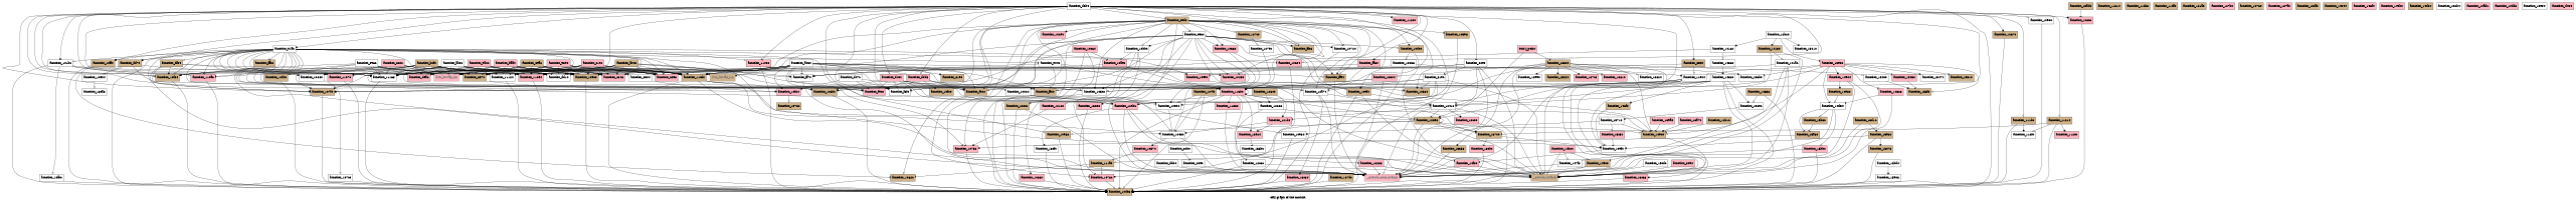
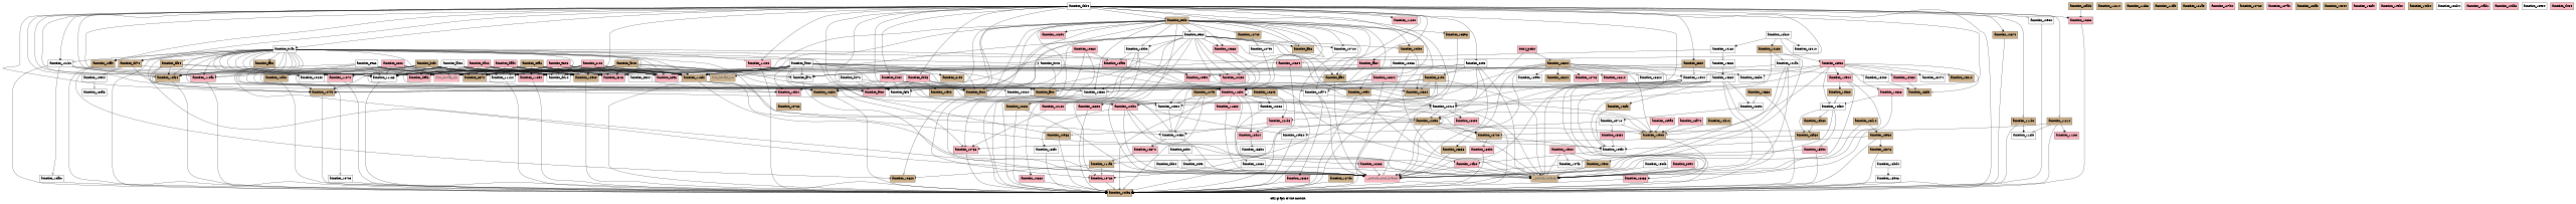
  digraph {
    label="Call graph of the module."
    node [fillcolor=tan shape=record style=filled]
    edge [arrowhead=dot]
    n1 [fillcolor=lightpink label="{function_9398}"]
    n2 [fillcolor=white label="{function_ff70}"]
    n3 [label="{function_8570}"]
    n4 [fillcolor=lightpink label="{function_110e4}"]
    n5 [fillcolor=white label="{function_11124}"]
    n6 [fillcolor=white label="{function_11168}"]
    n7 [label="{function_11cd0}"]
    n8 [color=gray50 fillcolor=lightpink fontcolor=gray50 label="{llvm_bswap_i32}"]
    n9 [label="{function_109c0}"]
    n10 [fillcolor=lightpink label="{function_c848}"]
    n11 [fillcolor=lightpink label="{function_c898}"]
    n12 [fillcolor=white label="{function_dd14}"]
    n13 [fillcolor=lightpink label="{function_dea8}"]
    n14 [color=gray50 fillcolor=lightpink fontcolor=gray50 label="{__pseudo_cond_branch}"]
    n15 [fillcolor=white label="{function_10024}"]
    n16 [label="{function_10de8}"]
    n17 [fillcolor=lightpink label="{function_113b0}"]
    n18 [fillcolor=white label="{function_1045c}"]
    n19 [color=gray50 fontcolor=gray50 label="{__pseudo_branch}"]
    n20 [label="{function_10e40}"]
    n21 [label="{function_85e0}"]
    n22 [fillcolor=white label="{function_11e04}"]
    n23 [fillcolor=white label="{function_10ef0}"]
    n24 [fillcolor=white label="{function_1241c}"]
    n25 [label="{function_12698}"]
    n26 [fillcolor=lightpink label="{function_13c68}"]
    n27 [label="{function_df84}"]
    n28 [label="{function_ff94}"]
    n29 [label="{function_10f84}"]
    n30 [label="{function_107f4}"]
    n31 [fillcolor=white label="{function_e04c}"]
    n32 [label="{function_ff00}"]
    n33 [fillcolor=lightpink label="{function_11338}"]
    n34 [fillcolor=white label="{function_12268}"]
    n35 [fillcolor=lightpink label="{function_13698}"]
    n36 [fillcolor=lightpink label="{function_13924}"]
    n37 [fillcolor=white label="{function_e1ac}"]
    n38 [fillcolor=white label="{function_f8fc}"]
    n39 [label="{function_f920}"]
    n40 [fillcolor=lightpink label="{function_f9c0}"]
    n41 [label="{function_ffb8}"]
    n42 [fillcolor=white label="{function_101bc}"]
    n43 [fillcolor=lightpink label="{function_10f24}"]
    n44 [label="{function_10ff4}"]
    n45 [fillcolor=lightpink label="{function_11038}"]
    n46 [fillcolor=lightpink label="{function_11070}"]
    n47 [fillcolor=lightpink label="{function_110ac}"]
    n48 [fillcolor=lightpink label="{function_129bc}"]
    n49 [fillcolor=white label="{function_10558}"]
    n50 [fillcolor=white label="{function_10640}"]
    n51 [label="{function_106b0}"]
    n52 [fillcolor=lightpink label="{function_106e4}"]
    n53 [fillcolor=lightpink label="{function_10ee0}"]
    n54 [label="{function_dd70}"]
    n55 [fillcolor=white label="{function_10fbc}"]
    n56 [label="{function_1578c}"]
    n57 [fillcolor=lightpink label="{function_13288}"]
    n58 [fillcolor=white label="{function_13cf0}"]
    n59 [fillcolor=white label="{function_107c0}"]
    n60 [fillcolor=lightpink label="{function_14f20}"]
    n61 [label="{function_1062c}"]
    n62 [label="{function_10584}"]
    n63 [fillcolor=white label="{function_10e04}"]
    n64 [fillcolor=lightpink label="{function_fa60}"]
    n65 [label="{function_ff28}"]
    n66 [fillcolor=lightpink label="{function_10570}"]
    n67 [fillcolor=lightpink label="{function_10160}"]
    n68 [fillcolor=lightpink label="{function_10758}"]
    n69 [fillcolor=lightpink label="{function_10250}"]
    n70 [fillcolor=lightpink label="{function_102e0}"]
    n71 [fillcolor=lightpink label="{function_10360}"]
    n72 [label="{function_111a0}"]
    n73 [fillcolor=lightpink label="{function_8c0c}"]
    n74 [label="{function_10f4c}"]
    n75 [fillcolor=lightpink label="{function_9a2c}"]
    n76 [fillcolor=white label="{function_896c}"]
    n77 [fillcolor=white label="{function_a480}"]
    n78 [color=gray50 fontcolor=gray50 label="{llvm_bswap_i16}"]
    n79 [fillcolor=white label="{function_105cc}"]
    n80 [fillcolor=lightpink label="{function_ddd8}"]
    n81 [label="{function_8190}"]
    n82 [label="{function_10f00}"]
    n83 [fillcolor=white label="{function_8504}"]
    n84 [label="{function_a048}"]
    n85 [fillcolor=white label="{function_82e8}"]
-   n86 [fillcolor=white label="{function_81ec}"]
+   n86 [label="{function_81ec}"]
    n87 [fillcolor=lightpink label="{function_121b8}"]
    n88 [fillcolor=lightpink label="{function_13c00}"]
    n89 [fillcolor=lightpink label="{function_1078c}"]
    n90 [fillcolor=white label="{function_12a74}"]
    n91 [label="{function_111bc}"]
    n92 [fillcolor=white label="{function_112f0}"]
    n93 [fillcolor=lightpink label="{function_11200}"]
    n94 [label="{function_11214}"]
    n95 [fillcolor=lightpink label="{function_112cc}"]
    n96 [label="{function_13700}"]
    n97 [fillcolor=lightpink label="{function_13cbc}"]
    n98 [label="{function_11314}"]
    n99 [fillcolor=white label="{function_12c6c}"]
    n100 [label="{function_10988}"]
    n101 [fillcolor=white label="{function_158bc}"]
    n102 [label="{function_11cb8}"]
    n103 [label="{function_11df0}"]
    n104 [label="{function_121a0}"]
    n105 [label="{function_12640}"]
    n106 [fillcolor=lightpink label="{function_127b0}"]
    n107 [label="{function_127c0}"]
    n108 [fillcolor=white label="{function_127e0}"]
    n109 [label="{function_127fc}"]
    n110 [fillcolor=lightpink label="{function_13c34}"]
    n111 [fillcolor=white label="{function_12b20}"]
    n112 [fillcolor=lightpink label="{function_13e08}"]
    n113 [label="{function_14130}"]
    n114 [fillcolor=white label="{function_14164}"]
    n115 [fillcolor=white label="{function_15410}"]
    n116 [fillcolor=white label="{function_153b0}"]
    n117 [fillcolor=lightpink label="{function_14828}"]
    n118 [fillcolor=lightpink label="{function_14904}"]
    n119 [fillcolor=white label="{function_14d54}"]
    n120 [fillcolor=lightpink label="{function_15430}"]
    n121 [fillcolor=white label="{function_15474}"]
    n122 [label="{function_15510}"]
    n123 [label="{function_155fc}"]
    n124 [fillcolor=white label="{function_141ac}"]
    n125 [fillcolor=white label="{function_14360}"]
    n126 [label="{function_133c4}"]
    n127 [fillcolor=lightpink label="{function_137c8}"]
    n128 [fillcolor=lightpink label="{function_13810}"]
    n129 [fillcolor=white label="{function_13824}"]
    n130 [fillcolor=white label="{function_13990}"]
    n131 [fillcolor=white label="{function_154c0}"]
    n132 [label="{function_15884}"]
    n133 [fillcolor=lightpink label="{function_13304}"]
    n134 [label="{function_13358}"]
    n135 [label="{function_13780}"]
    n136 [fillcolor=lightpink label="{function_137a0}"]
    n137 [label="{function_137dc}"]
    n138 [fillcolor=white label="{function_13838}"]
    n139 [label="{function_138cc}"]
    n140 [fillcolor=lightpink label="{function_139a4}"]
    n141 [fillcolor=lightpink label="{function_13a70}"]
    n142 [label="{function_13b1c}"]
    n143 [fillcolor=white label="{function_13bd4}"]
    n144 [fillcolor=white label="{function_15908}"]
    n145 [fillcolor=white label="{function_13ca8}"]
    n146 [label="{function_13d1c}"]
    n147 [label="{function_1593c}"]
    n148 [label="{function_15c78}"]
    n149 [label="{function_13df8}"]
    n150 [label="{function_14e80}"]
    n151 [label="{function_15a80}"]
    n152 [label="{function_15b8c}"]
    n153 [fillcolor=lightpink label="{function_15bbc}"]
    n154 [label="{function_149c0}"]
    n155 [fillcolor=white label="{function_14380}"]
    n156 [label="{function_14344}"]
    n157 [label="{function_146f0}"]
    n158 [fillcolor=white label="{function_156ec}"]
    n159 [fillcolor=white label="{function_15710}"]
    n160 [label="{function_14658}"]
    n161 [fillcolor=white label="{function_147f8}"]
    n162 [fillcolor=lightpink label="{function_148f4}"]
    n163 [fillcolor=lightpink label="{function_149b0}"]
    n164 [fillcolor=lightpink label="{function_14b20}"]
    n165 [label="{function_14d34}"]
    n166 [fillcolor=lightpink label="{function_15c54}"]
    n167 [fillcolor=white label="{function_10934}"]
    n168 [fillcolor=white label="{function_158b4}"]
    n169 [label="{function_15ad8}"]
    n170 [fillcolor=lightpink label="{function_108cc}"]
    n171 [fillcolor=white label="{function_15cdc}"]
    n172 [label="{function_10598}"]
    n173 [label="{function_10670}"]
    n174 [fillcolor=white label="{function_10724}"]
    n175 [fillcolor=lightpink label="{function_10860}"]
    n176 [fillcolor=white label="{function_10900}"]
    n177 [label="{function_109f4}"]
    n178 [fillcolor=lightpink label="{function_10adc}"]
    n179 [fillcolor=lightpink label="{function_10aec}"]
    n180 [fillcolor=white label="{function_10bbc}"]
    n181 [fillcolor=lightpink label="{function_10c64}"]
    n182 [label="{function_10d00}"]
    n183 [fillcolor=lightpink label="{function_10dd8}"]
    n184 [fillcolor=white label="{function_10e34}"]
    n185 [fillcolor=white label="{function_ab3c}"]
    n186 [label="{function_b2f0}"]
    n187 [fillcolor=lightpink label="{function_baa4}"]
    n188 [fillcolor=lightpink label="{function_c19c}"]
    n189 [fillcolor=white label="{function_c93c}"]
    n190 [label="{function_ced0}"]
    n191 [fillcolor=lightpink label="{function_d464}"]
    n192 [fillcolor=white label="{function_d47c}"]
    n193 [fillcolor=lightpink label="{function_d4c4}"]
    n194 [fillcolor=white label="{function_d5b4}"]
    n195 [fillcolor=white label="{function_dd04}"]
    n196 [label="{function_8eac}"]
    n197 [fillcolor=lightpink label="{function_8094}"]
    n198 [fillcolor=white label="{function_80b0}"]
    n199 [fillcolor=white label="{function_80ec}"]
    n200 [fillcolor=lightpink label="{entry_point}"]
    n1 -> n2
    n1 -> n3 [arrowhead=onormal]
    n1 -> n4 [arrowhead=onormal]
    n1 -> n5 [arrowhead=onormal]
    n1 -> n6
    n1 -> n7 [arrowhead=onormal]
    n1 -> n8 [arrowhead=onormal]
    n1 -> n9 [arrowhead=onormal]
    n1 -> n10 [arrowhead=tee]
    n1 -> n11 [arrowhead=onormal]
    n1 -> n12 [arrowhead=onormal]
    n1 -> n13
    n2 -> n14
    n3 -> n15 [arrowhead=tee]
    n4 -> n16
    n5 -> n16 [arrowhead=onormal]
    n6 -> n16 [arrowhead=onormal]
    n7 -> n16 [arrowhead=onormal]
    n7 -> n17 [arrowhead=tee]
    n7 -> n18
    n7 -> n19
    n7 -> n20 [arrowhead=onormal]
    n9 -> n16 [arrowhead=tee]
    n15 -> n18 [arrowhead=onormal]
    n15 -> n49 [arrowhead=onormal]
    n17 -> n16 [arrowhead=tee]
    n17 -> n17
    n17 -> n19 [arrowhead=tee]
    n17 -> n24 [arrowhead=tee]
    n17 -> n25 [arrowhead=tee]
    n17 -> n33 [arrowhead=tee]
    n17 -> n34 [arrowhead=onormal]
    n17 -> n35
    n17 -> n36
    n18 -> n14 [arrowhead=onormal]
    n18 -> n66
    n20 -> n19 [arrowhead=onormal]
    n21 -> n7 [arrowhead=onormal]
    n21 -> n22 [arrowhead=onormal]
    n22 -> n16 [arrowhead=onormal]
    n22 -> n17 [arrowhead=onormal]
    n22 -> n19 [arrowhead=tee]
    n22 -> n23 [arrowhead=tee]
    n22 -> n24 [arrowhead=tee]
    n22 -> n25 [arrowhead=tee]
    n22 -> n26
    n23 -> n60 [arrowhead=tee]
    n24 -> n14 [arrowhead=onormal]
    n24 -> n19
    n24 -> n25 [arrowhead=tee]
    n24 -> n87 [arrowhead=tee]
    n24 -> n88
    n25 -> n14
    n25 -> n19 [arrowhead=onormal]
    n25 -> n20 [arrowhead=onormal]
    n25 -> n25 [arrowhead=onormal]
    n25 -> n72 [arrowhead=onormal]
    n25 -> n96
    n25 -> n100 [arrowhead=onormal]
    n26 -> n16
    n27 -> n6 [arrowhead=tee]
    n27 -> n14 [arrowhead=onormal]
    n27 -> n28 [arrowhead=onormal]
    n27 -> n29
    n27 -> n30
    n28 -> n14
    n29 -> n16
    n30 -> n16 [arrowhead=tee]
    n31 -> n2 [arrowhead=onormal]
    n31 -> n17
    n31 -> n22
    n31 -> n32 [arrowhead=onormal]
    n32 -> n14
    n33 -> n14 [arrowhead=tee]
    n34 -> n25 [arrowhead=onormal]
    n34 -> n99 [arrowhead=tee]
    n35 -> n16 [arrowhead=onormal]
    n36 -> n101 [arrowhead=tee]
    n37 -> n4
    n37 -> n5 [arrowhead=tee]
    n37 -> n6 [arrowhead=tee]
    n37 -> n7
    n37 -> n8
    n37 -> n9
    n37 -> n10 [arrowhead=onormal]
    n37 -> n11 [arrowhead=tee]
    n37 -> n12
    n37 -> n14 [arrowhead=tee]
    n37 -> n16 [arrowhead=onormal]
    n37 -> n23 [arrowhead=tee]
    n37 -> n27 [arrowhead=onormal]
    n37 -> n29 [arrowhead=onormal]
    n37 -> n30 [arrowhead=tee]
    n37 -> n31 [arrowhead=tee]
    n37 -> n38 [arrowhead=tee]
    n37 -> n39
    n37 -> n40 [arrowhead=onormal]
    n37 -> n41 [arrowhead=tee]
    n37 -> n42 [arrowhead=onormal]
    n37 -> n43 [arrowhead=onormal]
    n37 -> n44
    n37 -> n45 [arrowhead=onormal]
    n37 -> n46
    n37 -> n47 [arrowhead=tee]
    n37 -> n48 [arrowhead=onormal]
    n37 -> n49 [arrowhead=tee]
    n37 -> n50 [arrowhead=onormal]
    n37 -> n51
    n37 -> n52 [arrowhead=tee]
    n37 -> n53
    n37 -> n54 [arrowhead=tee]
    n42 -> n6 [arrowhead=tee]
    n42 -> n9 [arrowhead=onormal]
    n42 -> n16
    n42 -> n29 [arrowhead=tee]
    n42 -> n55 [arrowhead=onormal]
    n43 -> n56 [arrowhead=onormal]
    n44 -> n16 [arrowhead=tee]
    n45 -> n16
    n46 -> n16
    n47 -> n16
    n48 -> n14 [arrowhead=tee]
    n48 -> n19
    n48 -> n57 [arrowhead=tee]
    n48 -> n58
    n49 -> n18 [arrowhead=onormal]
    n50 -> n59 [arrowhead=onormal]
    n51 -> n16 [arrowhead=tee]
    n52 -> n16
    n53 -> n60 [arrowhead=tee]
    n54 -> n50
    n54 -> n61 [arrowhead=tee]
    n54 -> n62
    n54 -> n63 [arrowhead=onormal]
    n55 -> n16
    n57 -> n14 [arrowhead=tee]
    n57 -> n19
    n58 -> n16
    n59 -> n16 [arrowhead=onormal]
    n60 -> n14 [arrowhead=onormal]
    n60 -> n19
    n63 -> n145 [arrowhead=onormal]
    n64 -> n2
    n64 -> n17
    n66 -> n72 [arrowhead=onormal]
    n67 -> n68
    n68 -> n16 [arrowhead=tee]
    n71 -> n18 [arrowhead=onormal]
    n71 -> n49
    n72 -> n61 [arrowhead=tee]
    n72 -> n89 [arrowhead=onormal]
    n73 -> n3
    n73 -> n6 [arrowhead=onormal]
    n73 -> n7 [arrowhead=onormal]
    n73 -> n8 [arrowhead=onormal]
    n73 -> n12 [arrowhead=tee]
    n73 -> n13 [arrowhead=onormal]
    n73 -> n29 [arrowhead=onormal]
    n73 -> n47 [arrowhead=tee]
    n73 -> n74 [arrowhead=onormal]
    n74 -> n16 [arrowhead=tee]
    n75 -> n3 [arrowhead=onormal]
    n75 -> n4 [arrowhead=onormal]
    n75 -> n5
    n75 -> n6
    n75 -> n7 [arrowhead=tee]
    n75 -> n8 [arrowhead=onormal]
    n75 -> n9 [arrowhead=tee]
    n75 -> n10 [arrowhead=onormal]
    n75 -> n11 [arrowhead=onormal]
    n75 -> n12
    n75 -> n13 [arrowhead=tee]
    n76 -> n3 [arrowhead=onormal]
    n76 -> n6 [arrowhead=tee]
    n76 -> n7
    n76 -> n8 [arrowhead=tee]
    n76 -> n12
    n76 -> n13
    n76 -> n29
    n76 -> n47 [arrowhead=tee]
    n76 -> n74 [arrowhead=onormal]
    n77 -> n2 [arrowhead=tee]
    n77 -> n3
    n77 -> n4
    n77 -> n5 [arrowhead=tee]
    n77 -> n6 [arrowhead=tee]
    n77 -> n7
    n77 -> n9
    n77 -> n10
    n77 -> n11
    n77 -> n12
    n77 -> n32 [arrowhead=tee]
    n77 -> n38 [arrowhead=onormal]
    n77 -> n39 [arrowhead=onormal]
    n77 -> n40 [arrowhead=onormal]
    n77 -> n43
    n77 -> n68 [arrowhead=tee]
    n77 -> n69
    n77 -> n78
    n77 -> n79 [arrowhead=onormal]
    n77 -> n80 [arrowhead=onormal]
    n77 -> n81
    n79 -> n16
    n80 -> n32 [arrowhead=tee]
    n80 -> n38 [arrowhead=onormal]
    n80 -> n39 [arrowhead=tee]
    n80 -> n40 [arrowhead=onormal]
    n80 -> n49 [arrowhead=tee]
    n80 -> n82
    n83 -> n43
    n84 -> n2 [arrowhead=onormal]
    n84 -> n3
    n84 -> n4 [arrowhead=tee]
    n84 -> n5 [arrowhead=tee]
    n84 -> n6 [arrowhead=onormal]
    n84 -> n7
    n84 -> n8
    n84 -> n9 [arrowhead=onormal]
    n84 -> n10
    n84 -> n11
    n84 -> n12 [arrowhead=onormal]
    n84 -> n38 [arrowhead=tee]
    n84 -> n40
    n85 -> n2
    n85 -> n7
    n85 -> n14 [arrowhead=tee]
    n85 -> n16
    n85 -> n24 [arrowhead=tee]
    n85 -> n86 [arrowhead=tee]
    n86 -> n19 [arrowhead=tee]
    n86 -> n48 [arrowhead=onormal]
    n86 -> n51
    n86 -> n62 [arrowhead=tee]
    n86 -> n89
    n86 -> n90 [arrowhead=tee]
    n87 -> n18
    n87 -> n36
    n88 -> n16
    n89 -> n16 [arrowhead=onormal]
    n90 -> n14
    n90 -> n96 [arrowhead=tee]
    n90 -> n110
    n91 -> n16
    n91 -> n92
    n94 -> n16 [arrowhead=onormal]
    n94 -> n92 [arrowhead=onormal]
    n94 -> n95
    n94 -> n96 [arrowhead=tee]
    n96 -> n23
    n96 -> n97 [arrowhead=tee]
    n97 -> n16 [arrowhead=tee]
    n99 -> n16 [arrowhead=tee]
    n99 -> n19 [arrowhead=tee]
    n100 -> n16
    n105 -> n34
    n105 -> n87
    n107 -> n108 [arrowhead=onormal]
    n108 -> n109
    n109 -> n16 [arrowhead=onormal]
    n109 -> n18 [arrowhead=tee]
    n109 -> n49 [arrowhead=onormal]
    n110 -> n16
    n111 -> n112 [arrowhead=tee]
    n111 -> n113
    n111 -> n114
    n111 -> n115
    n112 -> n17
    n112 -> n20 [arrowhead=onormal]
    n112 -> n22 [arrowhead=onormal]
    n112 -> n116 [arrowhead=tee]
    n112 -> n117 [arrowhead=tee]
    n112 -> n118
    n112 -> n119 [arrowhead=tee]
    n112 -> n120 [arrowhead=tee]
    n112 -> n121
    n112 -> n122 [arrowhead=tee]
    n112 -> n123 [arrowhead=onormal]
    n113 -> n14 [arrowhead=tee]
    n113 -> n24 [arrowhead=tee]
    n113 -> n124 [arrowhead=onormal]
    n114 -> n7 [arrowhead=onormal]
    n114 -> n125 [arrowhead=onormal]
    n117 -> n19 [arrowhead=onormal]
    n117 -> n119 [arrowhead=tee]
    n118 -> n14 [arrowhead=tee]
    n118 -> n19
    n118 -> n150
    n119 -> n14
    n119 -> n151 [arrowhead=tee]
    n119 -> n152 [arrowhead=onormal]
    n119 -> n153 [arrowhead=onormal]
    n120 -> n123 [arrowhead=tee]
    n124 -> n9 [arrowhead=tee]
    n124 -> n14 [arrowhead=onormal]
    n124 -> n19
    n124 -> n154 [arrowhead=tee]
    n125 -> n155
    n126 -> n14 [arrowhead=tee]
    n126 -> n19 [arrowhead=onormal]
    n126 -> n20 [arrowhead=tee]
    n126 -> n48
    n126 -> n127
    n126 -> n128 [arrowhead=tee]
    n126 -> n129 [arrowhead=onormal]
    n126 -> n130
    n126 -> n131 [arrowhead=onormal]
    n126 -> n132
    n126 -> n133 [arrowhead=onormal]
    n126 -> n134
    n131 -> n123
    n133 -> n14 [arrowhead=onormal]
    n133 -> n30
    n133 -> n79 [arrowhead=onormal]
    n134 -> n14 [arrowhead=tee]
    n137 -> n16 [arrowhead=tee]
    n138 -> n16 [arrowhead=onormal]
    n138 -> n53 [arrowhead=tee]
    n138 -> n116
    n139 -> n14 [arrowhead=onormal]
    n139 -> n16 [arrowhead=tee]
    n140 -> n20 [arrowhead=tee]
    n141 -> n20
    n142 -> n20 [arrowhead=tee]
    n143 -> n144
    n144 -> n16 [arrowhead=tee]
    n146 -> n19 [arrowhead=onormal]
    n146 -> n147
    n147 -> n16
    n147 -> n23
    n147 -> n148
    n148 -> n16
    n150 -> n119 [arrowhead=onormal]
    n151 -> n68
    n152 -> n151 [arrowhead=tee]
    n153 -> n16 [arrowhead=tee]
    n153 -> n161 [arrowhead=onormal]
    n154 -> n14 [arrowhead=tee]
    n154 -> n19 [arrowhead=onormal]
    n155 -> n16
    n155 -> n17 [arrowhead=tee]
    n155 -> n19
    n155 -> n24 [arrowhead=onormal]
    n155 -> n30 [arrowhead=onormal]
    n155 -> n79 [arrowhead=onormal]
    n155 -> n157
    n155 -> n158
    n157 -> n23 [arrowhead=onormal]
    n158 -> n159
    n159 -> n20 [arrowhead=tee]
    n159 -> n166 [arrowhead=onormal]
    n159 -> n167
    n160 -> n16
    n160 -> n158 [arrowhead=onormal]
    n161 -> n14 [arrowhead=tee]
    n164 -> n19 [arrowhead=onormal]
    n164 -> n154 [arrowhead=onormal]
    n164 -> n161 [arrowhead=onormal]
    n166 -> n23 [arrowhead=tee]
    n167 -> n16 [arrowhead=tee]
    n169 -> n170 [arrowhead=tee]
    n170 -> n16
    n171 -> n19 [arrowhead=tee]
    n172 -> n16
    n173 -> n16
    n174 -> n16 [arrowhead=onormal]
    n175 -> n16 [arrowhead=onormal]
    n176 -> n16 [arrowhead=tee]
    n177 -> n16
    n177 -> n19 [arrowhead=onormal]
    n177 -> n24 [arrowhead=onormal]
    n179 -> n7
    n179 -> n17 [arrowhead=onormal]
    n179 -> n24
    n180 -> n16 [arrowhead=onormal]
    n180 -> n139 [arrowhead=onormal]
    n180 -> n175
    n180 -> n179 [arrowhead=onormal]
    n181 -> n16 [arrowhead=tee]
    n181 -> n30
    n181 -> n139 [arrowhead=tee]
    n181 -> n179 [arrowhead=tee]
    n182 -> n19 [arrowhead=onormal]
    n182 -> n138 [arrowhead=onormal]
    n185 -> n3
    n185 -> n4
    n185 -> n5 [arrowhead=onormal]
    n185 -> n6 [arrowhead=onormal]
    n185 -> n7
    n185 -> n8 [arrowhead=tee]
    n185 -> n9 [arrowhead=onormal]
    n185 -> n10 [arrowhead=tee]
    n185 -> n11
    n185 -> n12 [arrowhead=tee]
    n185 -> n13 [arrowhead=onormal]
    n185 -> n17 [arrowhead=tee]
    n185 -> n29 [arrowhead=onormal]
    n185 -> n30
    n185 -> n46 [arrowhead=tee]
    n185 -> n50
    n186 -> n3
    n186 -> n4 [arrowhead=onormal]
    n186 -> n5 [arrowhead=onormal]
    n186 -> n6 [arrowhead=onormal]
    n186 -> n7
    n186 -> n8 [arrowhead=onormal]
    n186 -> n9
    n186 -> n10 [arrowhead=tee]
    n186 -> n11 [arrowhead=tee]
    n186 -> n12 [arrowhead=onormal]
    n186 -> n13
    n186 -> n17
    n186 -> n29 [arrowhead=onormal]
    n186 -> n30
    n186 -> n46
    n186 -> n50 [arrowhead=onormal]
    n187 -> n3 [arrowhead=tee]
    n187 -> n4 [arrowhead=onormal]
    n187 -> n5 [arrowhead=onormal]
    n187 -> n6
    n187 -> n7 [arrowhead=tee]
    n187 -> n8
    n187 -> n9
    n187 -> n10
    n187 -> n11 [arrowhead=onormal]
    n187 -> n12
    n187 -> n13 [arrowhead=onormal]
    n187 -> n83 [arrowhead=tee]
    n188 -> n3 [arrowhead=onormal]
    n188 -> n4
    n188 -> n5 [arrowhead=tee]
    n188 -> n6 [arrowhead=onormal]
    n188 -> n7 [arrowhead=onormal]
    n188 -> n8
    n188 -> n9
    n188 -> n10
    n188 -> n11 [arrowhead=tee]
    n188 -> n12
    n188 -> n83
    n189 -> n9 [arrowhead=tee]
    n189 -> n15
    n189 -> n20 [arrowhead=tee]
    n189 -> n28
    n189 -> n32 [arrowhead=onormal]
    n189 -> n38 [arrowhead=tee]
    n189 -> n39 [arrowhead=onormal]
    n189 -> n40 [arrowhead=onormal]
    n189 -> n65
    n189 -> n67 [arrowhead=onormal]
    n189 -> n69 [arrowhead=tee]
    n189 -> n71
    n189 -> n79
    n189 -> n89 [arrowhead=tee]
    n189 -> n90 [arrowhead=onormal]
    n189 -> n174
    n189 -> n177 [arrowhead=onormal]
    n189 -> n180
    n189 -> n182 [arrowhead=onormal]
    n190 -> n9 [arrowhead=tee]
    n190 -> n14
    n190 -> n17 [arrowhead=tee]
    n190 -> n28
    n190 -> n38 [arrowhead=tee]
    n190 -> n39 [arrowhead=onormal]
    n190 -> n40 [arrowhead=onormal]
    n190 -> n50 [arrowhead=tee]
    n190 -> n51
    n190 -> n61 [arrowhead=onormal]
    n190 -> n62
    n190 -> n65 [arrowhead=onormal]
    n190 -> n68 [arrowhead=tee]
    n190 -> n69 [arrowhead=tee]
    n190 -> n70
    n190 -> n71
    n190 -> n79
    n190 -> n89 [arrowhead=tee]
    n190 -> n90 [arrowhead=onormal]
    n190 -> n107 [arrowhead=onormal]
    n190 -> n172 [arrowhead=tee]
    n190 -> n174 [arrowhead=tee]
    n190 -> n177
    n190 -> n180 [arrowhead=onormal]
    n190 -> n182
    n190 -> n189 [arrowhead=tee]
    n192 -> n38
    n192 -> n39 [arrowhead=onormal]
    n192 -> n40 [arrowhead=tee]
    n192 -> n43
    n193 -> n38 [arrowhead=onormal]
    n193 -> n39 [arrowhead=tee]
    n193 -> n40 [arrowhead=onormal]
    n193 -> n48
    n193 -> n51 [arrowhead=tee]
    n193 -> n79 [arrowhead=onormal]
    n193 -> n90 [arrowhead=onormal]
    n193 -> n167 [arrowhead=onormal]
    n194 -> n6
    n194 -> n9 [arrowhead=onormal]
    n194 -> n12 [arrowhead=tee]
    n194 -> n14 [arrowhead=onormal]
    n194 -> n16 [arrowhead=onormal]
    n194 -> n21
    n194 -> n28 [arrowhead=onormal]
    n194 -> n29 [arrowhead=onormal]
    n194 -> n30 [arrowhead=tee]
    n194 -> n32 [arrowhead=onormal]
    n194 -> n37
    n194 -> n38
    n194 -> n39 [arrowhead=tee]
    n194 -> n40 [arrowhead=onormal]
    n194 -> n42
    n194 -> n44
    n194 -> n45 [arrowhead=tee]
    n194 -> n47 [arrowhead=onormal]
    n194 -> n49
    n194 -> n51 [arrowhead=tee]
    n194 -> n52 [arrowhead=onormal]
    n194 -> n54
    n194 -> n64
    n194 -> n65 [arrowhead=tee]
    n194 -> n80 [arrowhead=onormal]
    n194 -> n85 [arrowhead=tee]
    n194 -> n90 [arrowhead=onormal]
    n194 -> n91 [arrowhead=onormal]
    n194 -> n93
    n194 -> n94 [arrowhead=onormal]
    n194 -> n100 [arrowhead=onormal]
    n194 -> n170
    n194 -> n173
    n194 -> n176 [arrowhead=onormal]
    n194 -> n190 [arrowhead=tee]
    n194 -> n193 [arrowhead=onormal]
    n195 -> n14 [arrowhead=tee]
    n196 -> n3 [arrowhead=tee]
    n196 -> n4
    n196 -> n5 [arrowhead=tee]
    n196 -> n6 [arrowhead=onormal]
    n196 -> n7
    n196 -> n8 [arrowhead=onormal]
    n196 -> n9
    n196 -> n10
    n196 -> n11 [arrowhead=onormal]
    n196 -> n12 [arrowhead=tee]
    n196 -> n13 [arrowhead=onormal]
    n196 -> n78 [arrowhead=tee]
    n197 -> n19
    n198 -> n199 [arrowhead=tee]
    n199 -> n14
    n200 -> n25
    n200 -> n126 [arrowhead=tee]
  }
